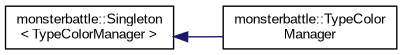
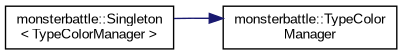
  digraph {
    rankdir=LR
    fontname="Liberation Sans"
    node [color=black fillcolor=white fontname="Liberation Sans" fontsize=10 shape=record style=filled]
    n1 [height=0.2 label="monsterbattle::Singleton\l\< TypeColorManager \>" width=0.4]
    n2 [height=0.2 label="monsterbattle::TypeColor\lManager" width=0.4]
-   n1 -> n2 [color=midnightblue dir=back fontname="Liberation Sans" fontsize=10 labelfontname=Helvetica labelfontsize=10 style=solid]
+   n2 -> n1 [color=midnightblue dir=back fontname="Liberation Sans" fontsize=10 labelfontname=Helvetica labelfontsize=10 style=solid]
  }
